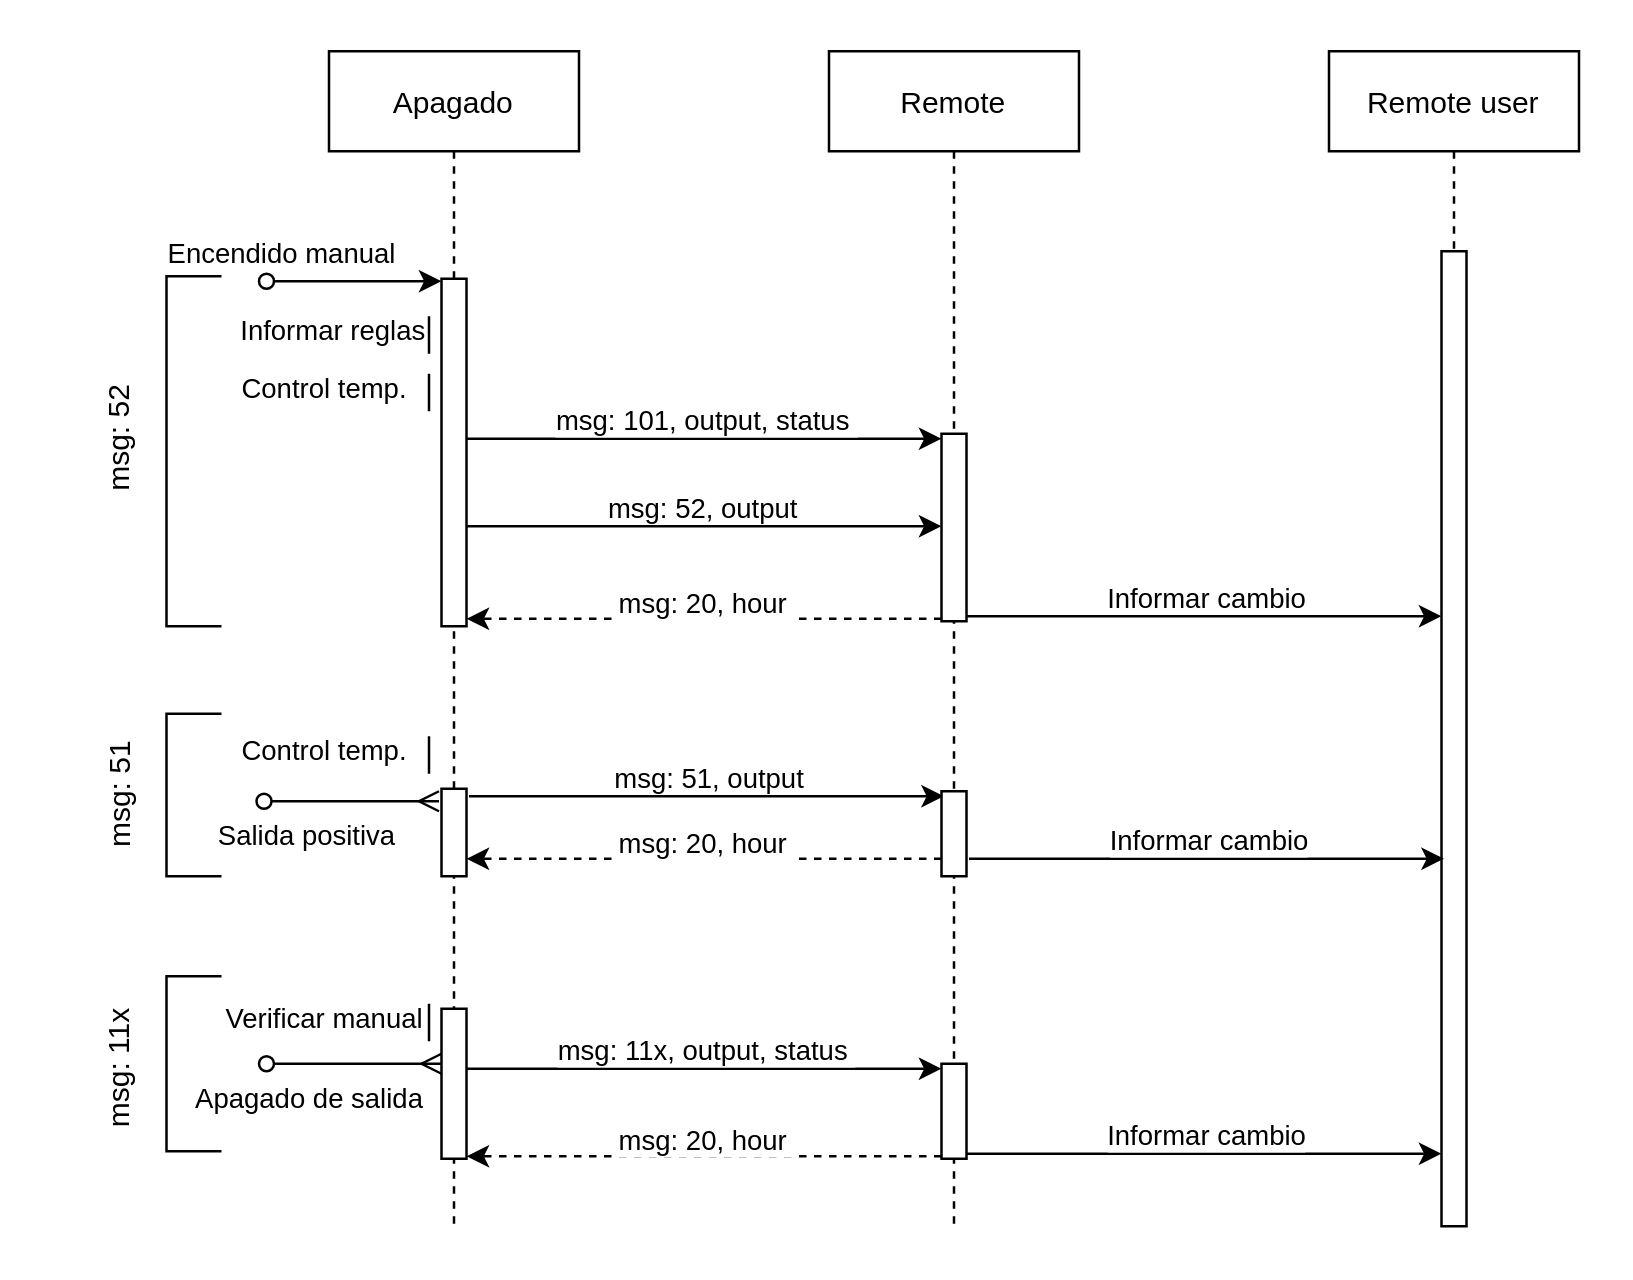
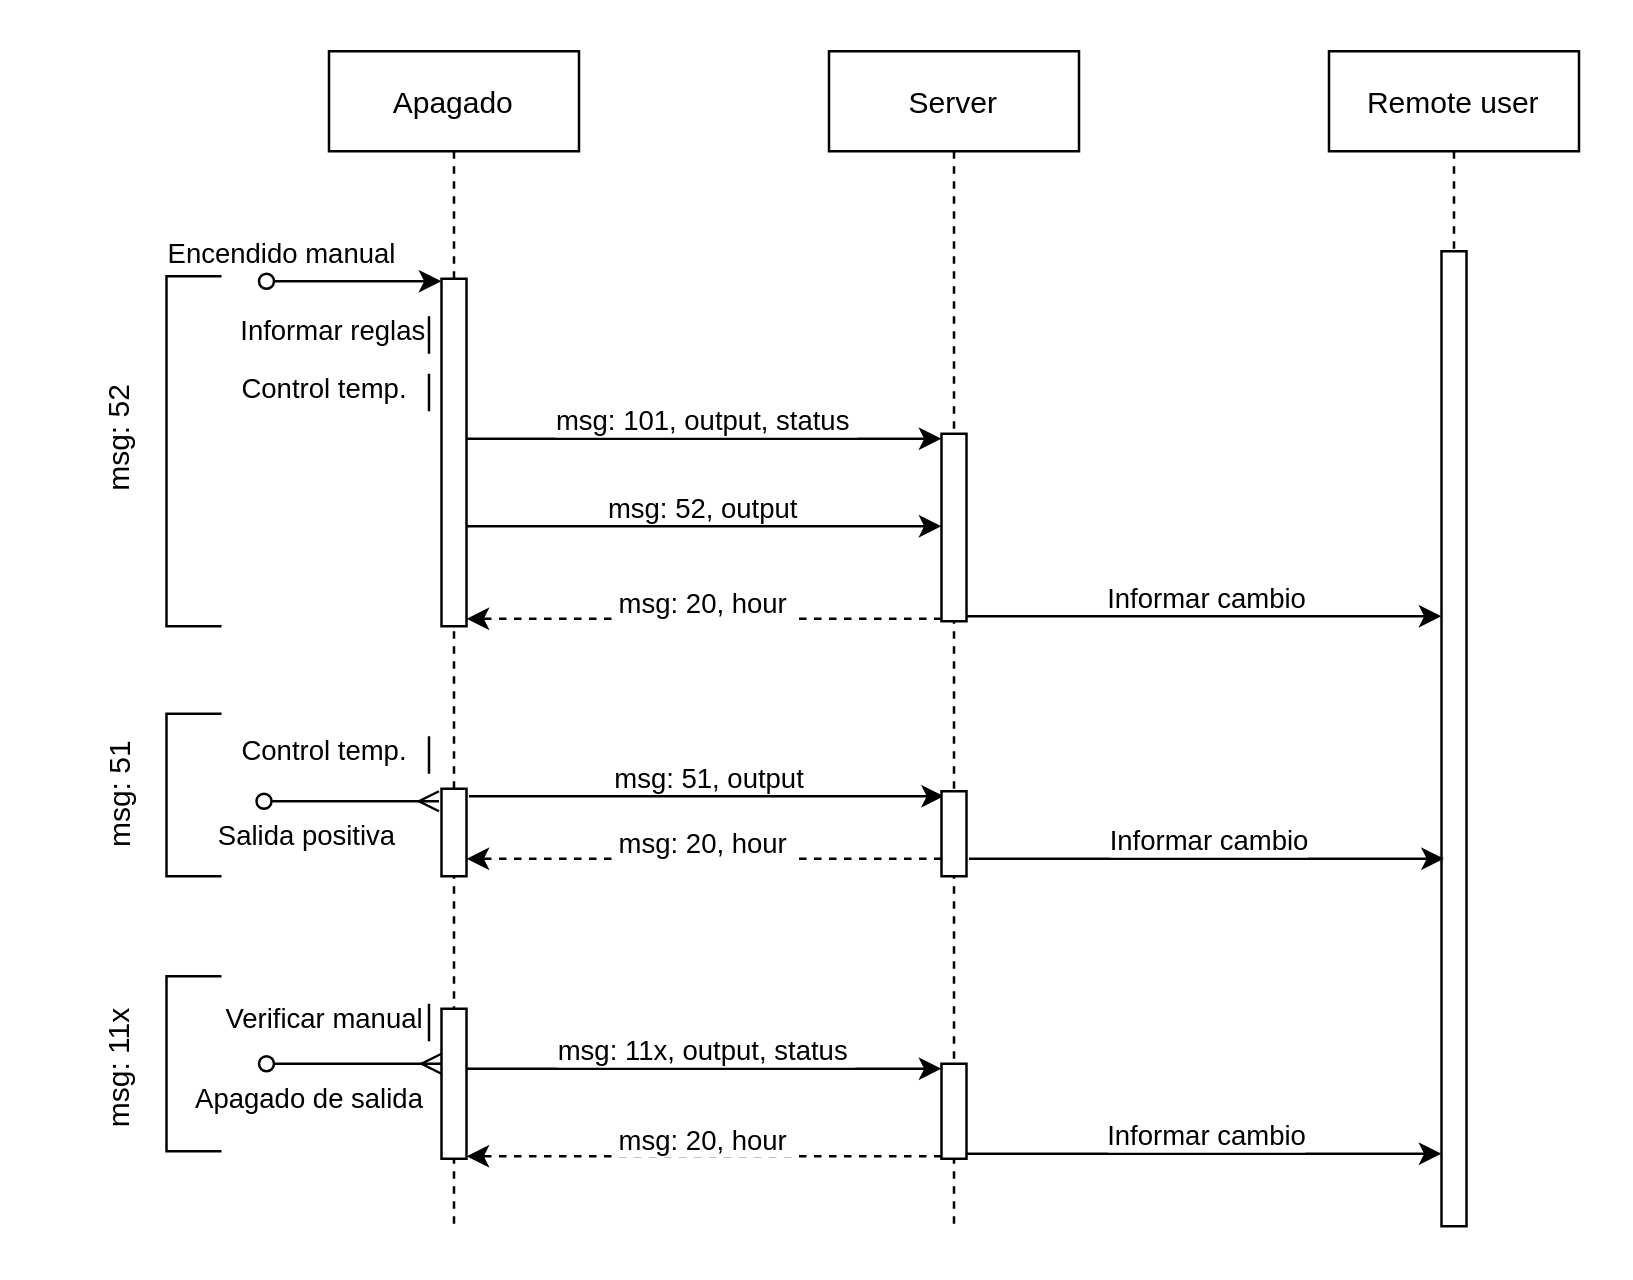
  <mxCell id="0" />
  <mxCell id="1" parent="0" />
  <mxCell id="2" value="Apagado" style="shape=umlLifeline;perimeter=lifelinePerimeter;container=1;collapsible=0;recursiveResize=0;rounded=0;shadow=0;strokeWidth=1;" parent="1" vertex="1"><mxGeometry x="131" y="20" width="100" height="470" as="geometry" /></mxCell>
  <mxCell id="3" value="" style="points=[];perimeter=orthogonalPerimeter;rounded=0;shadow=0;strokeWidth=1;gradientColor=#FFFFFF;" parent="2" vertex="1"><mxGeometry x="45" y="91" width="10" height="139" as="geometry" /></mxCell>
  <mxCell id="4" value="" style="points=[];perimeter=orthogonalPerimeter;rounded=0;shadow=0;strokeWidth=1;" parent="2" vertex="1"><mxGeometry x="45" y="295" width="10" height="35" as="geometry" /></mxCell>
- <mxCell id="5" value="Remote" style="shape=umlLifeline;perimeter=lifelinePerimeter;container=1;collapsible=0;recursiveResize=0;rounded=0;shadow=0;strokeWidth=1;" parent="1" vertex="1"><mxGeometry x="331" y="20" width="100" height="470" as="geometry" /></mxCell>
+ <mxCell id="5" value="Server" style="shape=umlLifeline;perimeter=lifelinePerimeter;container=1;collapsible=0;recursiveResize=0;rounded=0;shadow=0;strokeWidth=1;" parent="1" vertex="1"><mxGeometry x="331" y="20" width="100" height="470" as="geometry" /></mxCell>
  <mxCell id="6" value="" style="points=[];perimeter=orthogonalPerimeter;rounded=0;shadow=0;strokeWidth=1;" parent="5" vertex="1"><mxGeometry x="45" y="153" width="10" height="75" as="geometry" /></mxCell>
  <mxCell id="7" value="Remote user" style="shape=umlLifeline;perimeter=lifelinePerimeter;container=1;collapsible=0;recursiveResize=0;rounded=0;shadow=0;strokeWidth=1;" parent="1" vertex="1"><mxGeometry x="531" y="20" width="100" height="470" as="geometry" /></mxCell>
  <mxCell id="8" value="" style="points=[];perimeter=orthogonalPerimeter;rounded=0;shadow=0;strokeWidth=1;" parent="7" vertex="1"><mxGeometry x="45" y="80" width="10" height="390" as="geometry" /></mxCell>
  <mxCell id="9" value="" style="endArrow=none;html=1;exitX=-0.056;exitY=0.001;exitDx=0;exitDy=0;exitPerimeter=0;entryX=0.944;entryY=0.251;entryDx=0;entryDy=0;entryPerimeter=0;startArrow=classic;startFill=1;endFill=0;" parent="1" edge="1"><mxGeometry width="50" height="50" relative="1" as="geometry"><mxPoint x="376" y="175" as="sourcePoint" /><mxPoint x="186" y="175" as="targetPoint" /><Array as="points" /></mxGeometry></mxCell>
  <mxCell id="10" value="msg: 101, output, status&amp;nbsp;" style="edgeLabel;html=1;align=center;verticalAlign=middle;resizable=0;points=[];" parent="9" vertex="1" connectable="0"><mxGeometry x="-0.158" y="-1" relative="1" as="geometry"><mxPoint x="-15" y="-7" as="offset" /></mxGeometry></mxCell>
  <mxCell id="11" value="" style="endArrow=none;html=1;exitX=-0.056;exitY=0.001;exitDx=0;exitDy=0;exitPerimeter=0;entryX=0.944;entryY=0.251;entryDx=0;entryDy=0;entryPerimeter=0;endFill=0;startArrow=classic;startFill=1;" parent="1" edge="1"><mxGeometry width="50" height="50" relative="1" as="geometry"><mxPoint x="576" y="246" as="sourcePoint" /><mxPoint x="386" y="246" as="targetPoint" /><Array as="points" /></mxGeometry></mxCell>
  <mxCell id="12" value="Informar cambio" style="edgeLabel;html=1;align=center;verticalAlign=middle;resizable=0;points=[];" parent="11" vertex="1" connectable="0"><mxGeometry x="0.392" y="-1" relative="1" as="geometry"><mxPoint x="37.33" y="-7" as="offset" /></mxGeometry></mxCell>
  <mxCell id="13" value="" style="endArrow=classic;html=1;startArrow=oval;startFill=0;" parent="1" edge="1"><mxGeometry width="50" height="50" relative="1" as="geometry"><mxPoint x="106" y="112" as="sourcePoint" /><mxPoint x="176" y="112" as="targetPoint" /></mxGeometry></mxCell>
  <mxCell id="14" value="Encendido manual" style="edgeLabel;html=1;align=center;verticalAlign=middle;resizable=0;points=[];" parent="13" vertex="1" connectable="0"><mxGeometry x="-0.2" y="-2" relative="1" as="geometry"><mxPoint x="-23" y="-14" as="offset" /></mxGeometry></mxCell>
  <mxCell id="15" value="" style="endArrow=none;html=1;" parent="1" edge="1"><mxGeometry width="50" height="50" relative="1" as="geometry"><mxPoint x="171" y="141" as="sourcePoint" /><mxPoint x="171" y="126" as="targetPoint" /></mxGeometry></mxCell>
  <mxCell id="16" value="&lt;font style=&quot;font-size: 11px&quot;&gt;Informar reglas&lt;/font&gt;" style="text;html=1;strokeColor=none;fillColor=none;align=center;verticalAlign=middle;whiteSpace=wrap;rounded=0;" parent="1" vertex="1"><mxGeometry x="88" y="122" width="90" height="20" as="geometry" /></mxCell>
  <mxCell id="17" value="" style="endArrow=ERmany;html=1;startArrow=oval;startFill=0;endFill=0;" parent="1" edge="1"><mxGeometry width="50" height="50" relative="1" as="geometry"><mxPoint x="105" y="320" as="sourcePoint" /><mxPoint x="175" y="320" as="targetPoint" /></mxGeometry></mxCell>
  <mxCell id="18" value="Salida positiva" style="edgeLabel;html=1;align=center;verticalAlign=middle;resizable=0;points=[];" parent="17" vertex="1" connectable="0"><mxGeometry x="-0.2" y="-2" relative="1" as="geometry"><mxPoint x="-11.91" y="11" as="offset" /></mxGeometry></mxCell>
  <mxCell id="19" value="" style="endArrow=classic;html=1;exitX=-0.056;exitY=0.001;exitDx=0;exitDy=0;exitPerimeter=0;entryX=0.944;entryY=0.251;entryDx=0;entryDy=0;entryPerimeter=0;startArrow=none;startFill=0;endFill=1;dashed=1;" parent="1" edge="1"><mxGeometry width="50" height="50" relative="1" as="geometry"><mxPoint x="376" y="247" as="sourcePoint" /><mxPoint x="186" y="247" as="targetPoint" /><Array as="points" /></mxGeometry></mxCell>
  <mxCell id="20" value="msg: 20, hour&amp;nbsp;" style="edgeLabel;html=1;align=center;verticalAlign=middle;resizable=0;points=[];" parent="19" vertex="1" connectable="0"><mxGeometry x="-0.158" y="-1" relative="1" as="geometry"><mxPoint x="-15" y="-6" as="offset" /></mxGeometry></mxCell>
  <mxCell id="21" value="" style="shape=image;html=1;verticalAlign=top;verticalLabelPosition=bottom;labelBackgroundColor=#ffffff;imageAspect=0;aspect=fixed;image=https://cdn1.iconfinder.com/data/icons/feather-2/24/check-128.png" parent="1" vertex="1"><mxGeometry x="75" y="124" width="18" height="18" as="geometry" /></mxCell>
  <mxCell id="22" value="" style="endArrow=none;html=1;exitX=-0.056;exitY=0.001;exitDx=0;exitDy=0;exitPerimeter=0;entryX=0.944;entryY=0.251;entryDx=0;entryDy=0;entryPerimeter=0;startArrow=classic;startFill=1;endFill=0;" parent="1" edge="1"><mxGeometry width="50" height="50" relative="1" as="geometry"><mxPoint x="376" y="210" as="sourcePoint" /><mxPoint x="186" y="210" as="targetPoint" /><Array as="points" /></mxGeometry></mxCell>
  <mxCell id="23" value="msg: 52, output&amp;nbsp;" style="edgeLabel;html=1;align=center;verticalAlign=middle;resizable=0;points=[];" parent="22" vertex="1" connectable="0"><mxGeometry x="-0.158" y="-1" relative="1" as="geometry"><mxPoint x="-15" y="-7" as="offset" /></mxGeometry></mxCell>
  <mxCell id="24" value="" style="endArrow=none;html=1;" parent="1" edge="1"><mxGeometry width="50" height="50" relative="1" as="geometry"><mxPoint x="171" y="164" as="sourcePoint" /><mxPoint x="171" y="149" as="targetPoint" /></mxGeometry></mxCell>
  <mxCell id="25" value="&lt;font style=&quot;font-size: 11px&quot;&gt;Control temp.&lt;/font&gt;" style="text;html=1;strokeColor=none;fillColor=none;align=center;verticalAlign=middle;whiteSpace=wrap;rounded=0;" parent="1" vertex="1"><mxGeometry x="81" y="145" width="97" height="20" as="geometry" /></mxCell>
  <mxCell id="26" value="" style="shape=image;html=1;verticalAlign=top;verticalLabelPosition=bottom;labelBackgroundColor=#ffffff;imageAspect=0;aspect=fixed;image=https://cdn1.iconfinder.com/data/icons/feather-2/24/check-128.png" parent="1" vertex="1"><mxGeometry x="75" y="292" width="18" height="18" as="geometry" /></mxCell>
  <mxCell id="27" value="" style="shape=image;html=1;verticalAlign=top;verticalLabelPosition=bottom;labelBackgroundColor=#ffffff;imageAspect=0;aspect=fixed;image=https://cdn4.iconfinder.com/data/icons/core-ui-outlined/32/outlined_close-128.png" parent="1" vertex="1"><mxGeometry x="75" y="147" width="18" height="18" as="geometry" /></mxCell>
  <mxCell id="28" value="" style="endArrow=none;html=1;" parent="1" edge="1"><mxGeometry width="50" height="50" relative="1" as="geometry"><mxPoint x="171" y="309" as="sourcePoint" /><mxPoint x="171" y="294" as="targetPoint" /></mxGeometry></mxCell>
  <mxCell id="29" value="&lt;font style=&quot;font-size: 11px&quot;&gt;Control temp.&lt;/font&gt;" style="text;html=1;strokeColor=none;fillColor=none;align=center;verticalAlign=middle;whiteSpace=wrap;rounded=0;" parent="1" vertex="1"><mxGeometry x="81" y="290" width="97" height="20" as="geometry" /></mxCell>
  <mxCell id="30" value="" style="endArrow=none;html=1;exitX=-0.056;exitY=0.001;exitDx=0;exitDy=0;exitPerimeter=0;entryX=0.944;entryY=0.251;entryDx=0;entryDy=0;entryPerimeter=0;startArrow=classic;startFill=1;endFill=0;" parent="1" edge="1"><mxGeometry width="50" height="50" relative="1" as="geometry"><mxPoint x="377" y="318" as="sourcePoint" /><mxPoint x="187" y="318" as="targetPoint" /><Array as="points" /></mxGeometry></mxCell>
  <mxCell id="31" value="msg: 51, output" style="edgeLabel;html=1;align=center;verticalAlign=middle;resizable=0;points=[];" parent="30" vertex="1" connectable="0"><mxGeometry x="-0.158" y="-1" relative="1" as="geometry"><mxPoint x="-15" y="-7" as="offset" /></mxGeometry></mxCell>
  <mxCell id="32" value="" style="points=[];perimeter=orthogonalPerimeter;rounded=0;shadow=0;strokeWidth=1;" parent="1" vertex="1"><mxGeometry x="376" y="316" width="10" height="34" as="geometry" /></mxCell>
  <mxCell id="33" value="" style="endArrow=classic;html=1;exitX=-0.056;exitY=0.001;exitDx=0;exitDy=0;exitPerimeter=0;entryX=0.944;entryY=0.251;entryDx=0;entryDy=0;entryPerimeter=0;startArrow=none;startFill=0;endFill=1;dashed=1;" parent="1" edge="1"><mxGeometry width="50" height="50" relative="1" as="geometry"><mxPoint x="376" y="343" as="sourcePoint" /><mxPoint x="186" y="343" as="targetPoint" /><Array as="points" /></mxGeometry></mxCell>
  <mxCell id="34" value="msg: 20, hour&amp;nbsp;" style="edgeLabel;html=1;align=center;verticalAlign=middle;resizable=0;points=[];" parent="33" vertex="1" connectable="0"><mxGeometry x="-0.158" y="-1" relative="1" as="geometry"><mxPoint x="-15" y="-6" as="offset" /></mxGeometry></mxCell>
  <mxCell id="35" value="" style="endArrow=none;html=1;exitX=-0.056;exitY=0.001;exitDx=0;exitDy=0;exitPerimeter=0;entryX=0.944;entryY=0.251;entryDx=0;entryDy=0;entryPerimeter=0;endFill=0;startArrow=classic;startFill=1;" parent="1" edge="1"><mxGeometry width="50" height="50" relative="1" as="geometry"><mxPoint x="577" y="343" as="sourcePoint" /><mxPoint x="387" y="343" as="targetPoint" /><Array as="points" /></mxGeometry></mxCell>
  <mxCell id="36" value="Informar cambio" style="edgeLabel;html=1;align=center;verticalAlign=middle;resizable=0;points=[];" parent="35" vertex="1" connectable="0"><mxGeometry x="0.392" y="-1" relative="1" as="geometry"><mxPoint x="37.33" y="-7" as="offset" /></mxGeometry></mxCell>
  <mxCell id="37" value="" style="points=[];perimeter=orthogonalPerimeter;rounded=0;shadow=0;strokeWidth=1;gradientColor=#FFFFFF;" parent="1" vertex="1"><mxGeometry x="176" y="403" width="10" height="60" as="geometry" /></mxCell>
  <mxCell id="38" value="" style="points=[];perimeter=orthogonalPerimeter;rounded=0;shadow=0;strokeWidth=1;" parent="1" vertex="1"><mxGeometry x="376" y="425" width="10" height="38" as="geometry" /></mxCell>
  <mxCell id="39" value="" style="endArrow=none;html=1;exitX=-0.056;exitY=0.001;exitDx=0;exitDy=0;exitPerimeter=0;entryX=0.944;entryY=0.251;entryDx=0;entryDy=0;entryPerimeter=0;startArrow=classic;startFill=1;endFill=0;" parent="1" edge="1"><mxGeometry width="50" height="50" relative="1" as="geometry"><mxPoint x="376" y="427" as="sourcePoint" /><mxPoint x="186" y="427" as="targetPoint" /><Array as="points" /></mxGeometry></mxCell>
  <mxCell id="40" value="msg: 11x, output, status&amp;nbsp;" style="edgeLabel;html=1;align=center;verticalAlign=middle;resizable=0;points=[];" parent="39" vertex="1" connectable="0"><mxGeometry x="-0.158" y="-1" relative="1" as="geometry"><mxPoint x="-15" y="-7" as="offset" /></mxGeometry></mxCell>
  <mxCell id="41" value="" style="endArrow=none;html=1;exitX=-0.056;exitY=0.001;exitDx=0;exitDy=0;exitPerimeter=0;entryX=0.944;entryY=0.251;entryDx=0;entryDy=0;entryPerimeter=0;endFill=0;startArrow=classic;startFill=1;" parent="1" edge="1"><mxGeometry width="50" height="50" relative="1" as="geometry"><mxPoint x="576" y="461" as="sourcePoint" /><mxPoint x="386" y="461" as="targetPoint" /><Array as="points" /></mxGeometry></mxCell>
  <mxCell id="42" value="Informar cambio" style="edgeLabel;html=1;align=center;verticalAlign=middle;resizable=0;points=[];" parent="41" vertex="1" connectable="0"><mxGeometry x="0.392" y="-1" relative="1" as="geometry"><mxPoint x="37.33" y="-7" as="offset" /></mxGeometry></mxCell>
  <mxCell id="43" value="" style="endArrow=classic;html=1;exitX=-0.056;exitY=0.001;exitDx=0;exitDy=0;exitPerimeter=0;entryX=0.944;entryY=0.251;entryDx=0;entryDy=0;entryPerimeter=0;startArrow=none;startFill=0;endFill=1;dashed=1;" parent="1" edge="1"><mxGeometry width="50" height="50" relative="1" as="geometry"><mxPoint x="376" y="462" as="sourcePoint" /><mxPoint x="186" y="462" as="targetPoint" /><Array as="points" /></mxGeometry></mxCell>
  <mxCell id="44" value="msg: 20, hour&amp;nbsp;" style="edgeLabel;html=1;align=center;verticalAlign=middle;resizable=0;points=[];" parent="43" vertex="1" connectable="0"><mxGeometry x="-0.158" y="-1" relative="1" as="geometry"><mxPoint x="-15" y="-6" as="offset" /></mxGeometry></mxCell>
  <mxCell id="45" value="" style="endArrow=none;html=1;" parent="1" edge="1"><mxGeometry width="50" height="50" relative="1" as="geometry"><mxPoint x="171" y="416" as="sourcePoint" /><mxPoint x="171" y="401" as="targetPoint" /></mxGeometry></mxCell>
  <mxCell id="46" value="&lt;font style=&quot;font-size: 11px&quot;&gt;Verificar manual&lt;/font&gt;" style="text;html=1;strokeColor=none;fillColor=none;align=center;verticalAlign=middle;whiteSpace=wrap;rounded=0;" parent="1" vertex="1"><mxGeometry x="81" y="397" width="97" height="20" as="geometry" /></mxCell>
  <mxCell id="47" value="" style="shape=image;html=1;verticalAlign=top;verticalLabelPosition=bottom;labelBackgroundColor=#ffffff;imageAspect=0;aspect=fixed;image=https://cdn4.iconfinder.com/data/icons/core-ui-outlined/32/outlined_close-128.png" parent="1" vertex="1"><mxGeometry x="75" y="399" width="18" height="18" as="geometry" /></mxCell>
  <mxCell id="48" value="" style="endArrow=ERmany;html=1;startArrow=oval;startFill=0;endFill=0;" parent="1" edge="1"><mxGeometry width="50" height="50" relative="1" as="geometry"><mxPoint x="106" y="425" as="sourcePoint" /><mxPoint x="176" y="425" as="targetPoint" /></mxGeometry></mxCell>
  <mxCell id="49" value="Apagado de salida" style="edgeLabel;html=1;align=center;verticalAlign=middle;resizable=0;points=[];" parent="48" vertex="1" connectable="0"><mxGeometry x="-0.2" y="-2" relative="1" as="geometry"><mxPoint x="-11.91" y="11" as="offset" /></mxGeometry></mxCell>
  <mxCell id="50" value="" style="strokeWidth=1;html=1;shape=mxgraph.flowchart.annotation_1;align=left;pointerEvents=1;" parent="1" vertex="1"><mxGeometry x="66" y="110" width="22" height="140" as="geometry" /></mxCell>
  <mxCell id="51" value="" style="strokeWidth=1;html=1;shape=mxgraph.flowchart.annotation_1;align=left;pointerEvents=1;" parent="1" vertex="1"><mxGeometry x="66" y="285" width="22" height="65" as="geometry" /></mxCell>
  <mxCell id="52" value="" style="strokeWidth=1;html=1;shape=mxgraph.flowchart.annotation_1;align=left;pointerEvents=1;" parent="1" vertex="1"><mxGeometry x="66" y="390" width="22" height="70" as="geometry" /></mxCell>
  <mxCell id="53" value="msg: 11x" style="text;html=1;strokeColor=none;fillColor=none;align=center;verticalAlign=middle;whiteSpace=wrap;rounded=0;rotation=-90;" parent="1" vertex="1"><mxGeometry x="20" y="417" width="55" height="20" as="geometry" /></mxCell>
  <mxCell id="54" value="msg: 51" style="text;html=1;strokeColor=none;fillColor=none;align=center;verticalAlign=middle;whiteSpace=wrap;rounded=0;rotation=-90;" parent="1" vertex="1"><mxGeometry x="20" y="307.5" width="55" height="20" as="geometry" /></mxCell>
  <mxCell id="55" value="msg: 52" style="text;html=1;strokeColor=none;fillColor=none;align=center;verticalAlign=middle;whiteSpace=wrap;rounded=0;rotation=-90;" parent="1" vertex="1"><mxGeometry x="20" y="165" width="55" height="20" as="geometry" /></mxCell>
